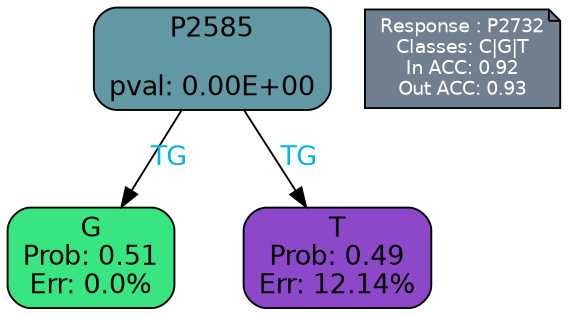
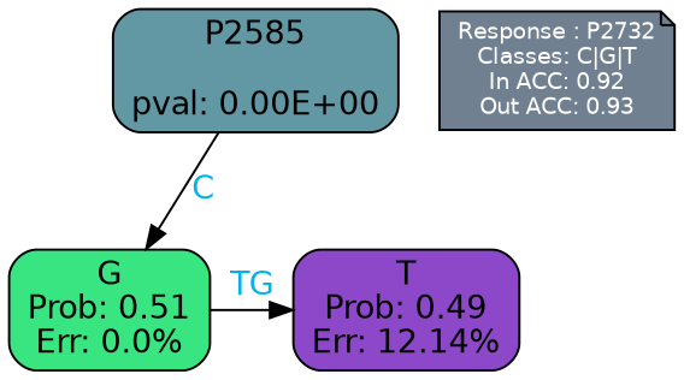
  digraph {
    ranksep=equally
    splines=polylines
    node [color=black fontname=helvetica shape=box style="filled, rounded"]
    edge [fontcolor=deepskyblue2 fontname=helvetica]
    n1 [fillcolor="#39e581" label="G\nProb: 0.51\nErr: 0.0%"]
    n2 [fillcolor="#8d48c9" label="T\nProb: 0.49\nErr: 12.14%"]
    n3 [align=left fillcolor=slategray fontcolor=white fontsize=10 label="Response : P2732\nClasses: C|G|T\nIn ACC: 0.92\nOut ACC: 0.93\n" shape=note style=filled]
    n4 [fillcolor="#6297a4" label="P2585\n\npval: 0.00E+00"]
    subgraph sub_1 {
      rank=same
      n1
      n2
    }
    subgraph sub_2 {
      rank=same
      n3
      n4
    }
-   n4 -> n1 [label=TG]
-   n4 -> n2 [label=TG]
+   n4 -> n1 [label=C]
+   n1 -> n2 [label=TG]
  }
